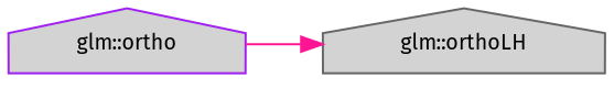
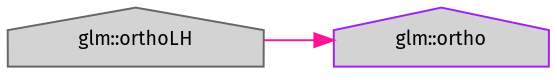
  digraph {
    rankdir=RL
    fontname="Fira Sans"
    node [fillcolor=lightgrey fontname="Fira Sans" fontsize=10 shape=house style=filled]
    n1 [color=gray40 fontcolor=black height=0.2 label="glm::orthoLH" width=0.4]
    n2 [color=purple height=0.2 label="glm::ortho" width=0.4]
-   n1 -> n2 [color=deeppink dir=back fontname="Fira Sans" fontsize=10 labelfontname=Helvetica labelfontsize=10 style=solid]
+   n2 -> n1 [color=deeppink dir=back fontname="Fira Sans" fontsize=10 labelfontname=Helvetica labelfontsize=10 style=solid]
  }
